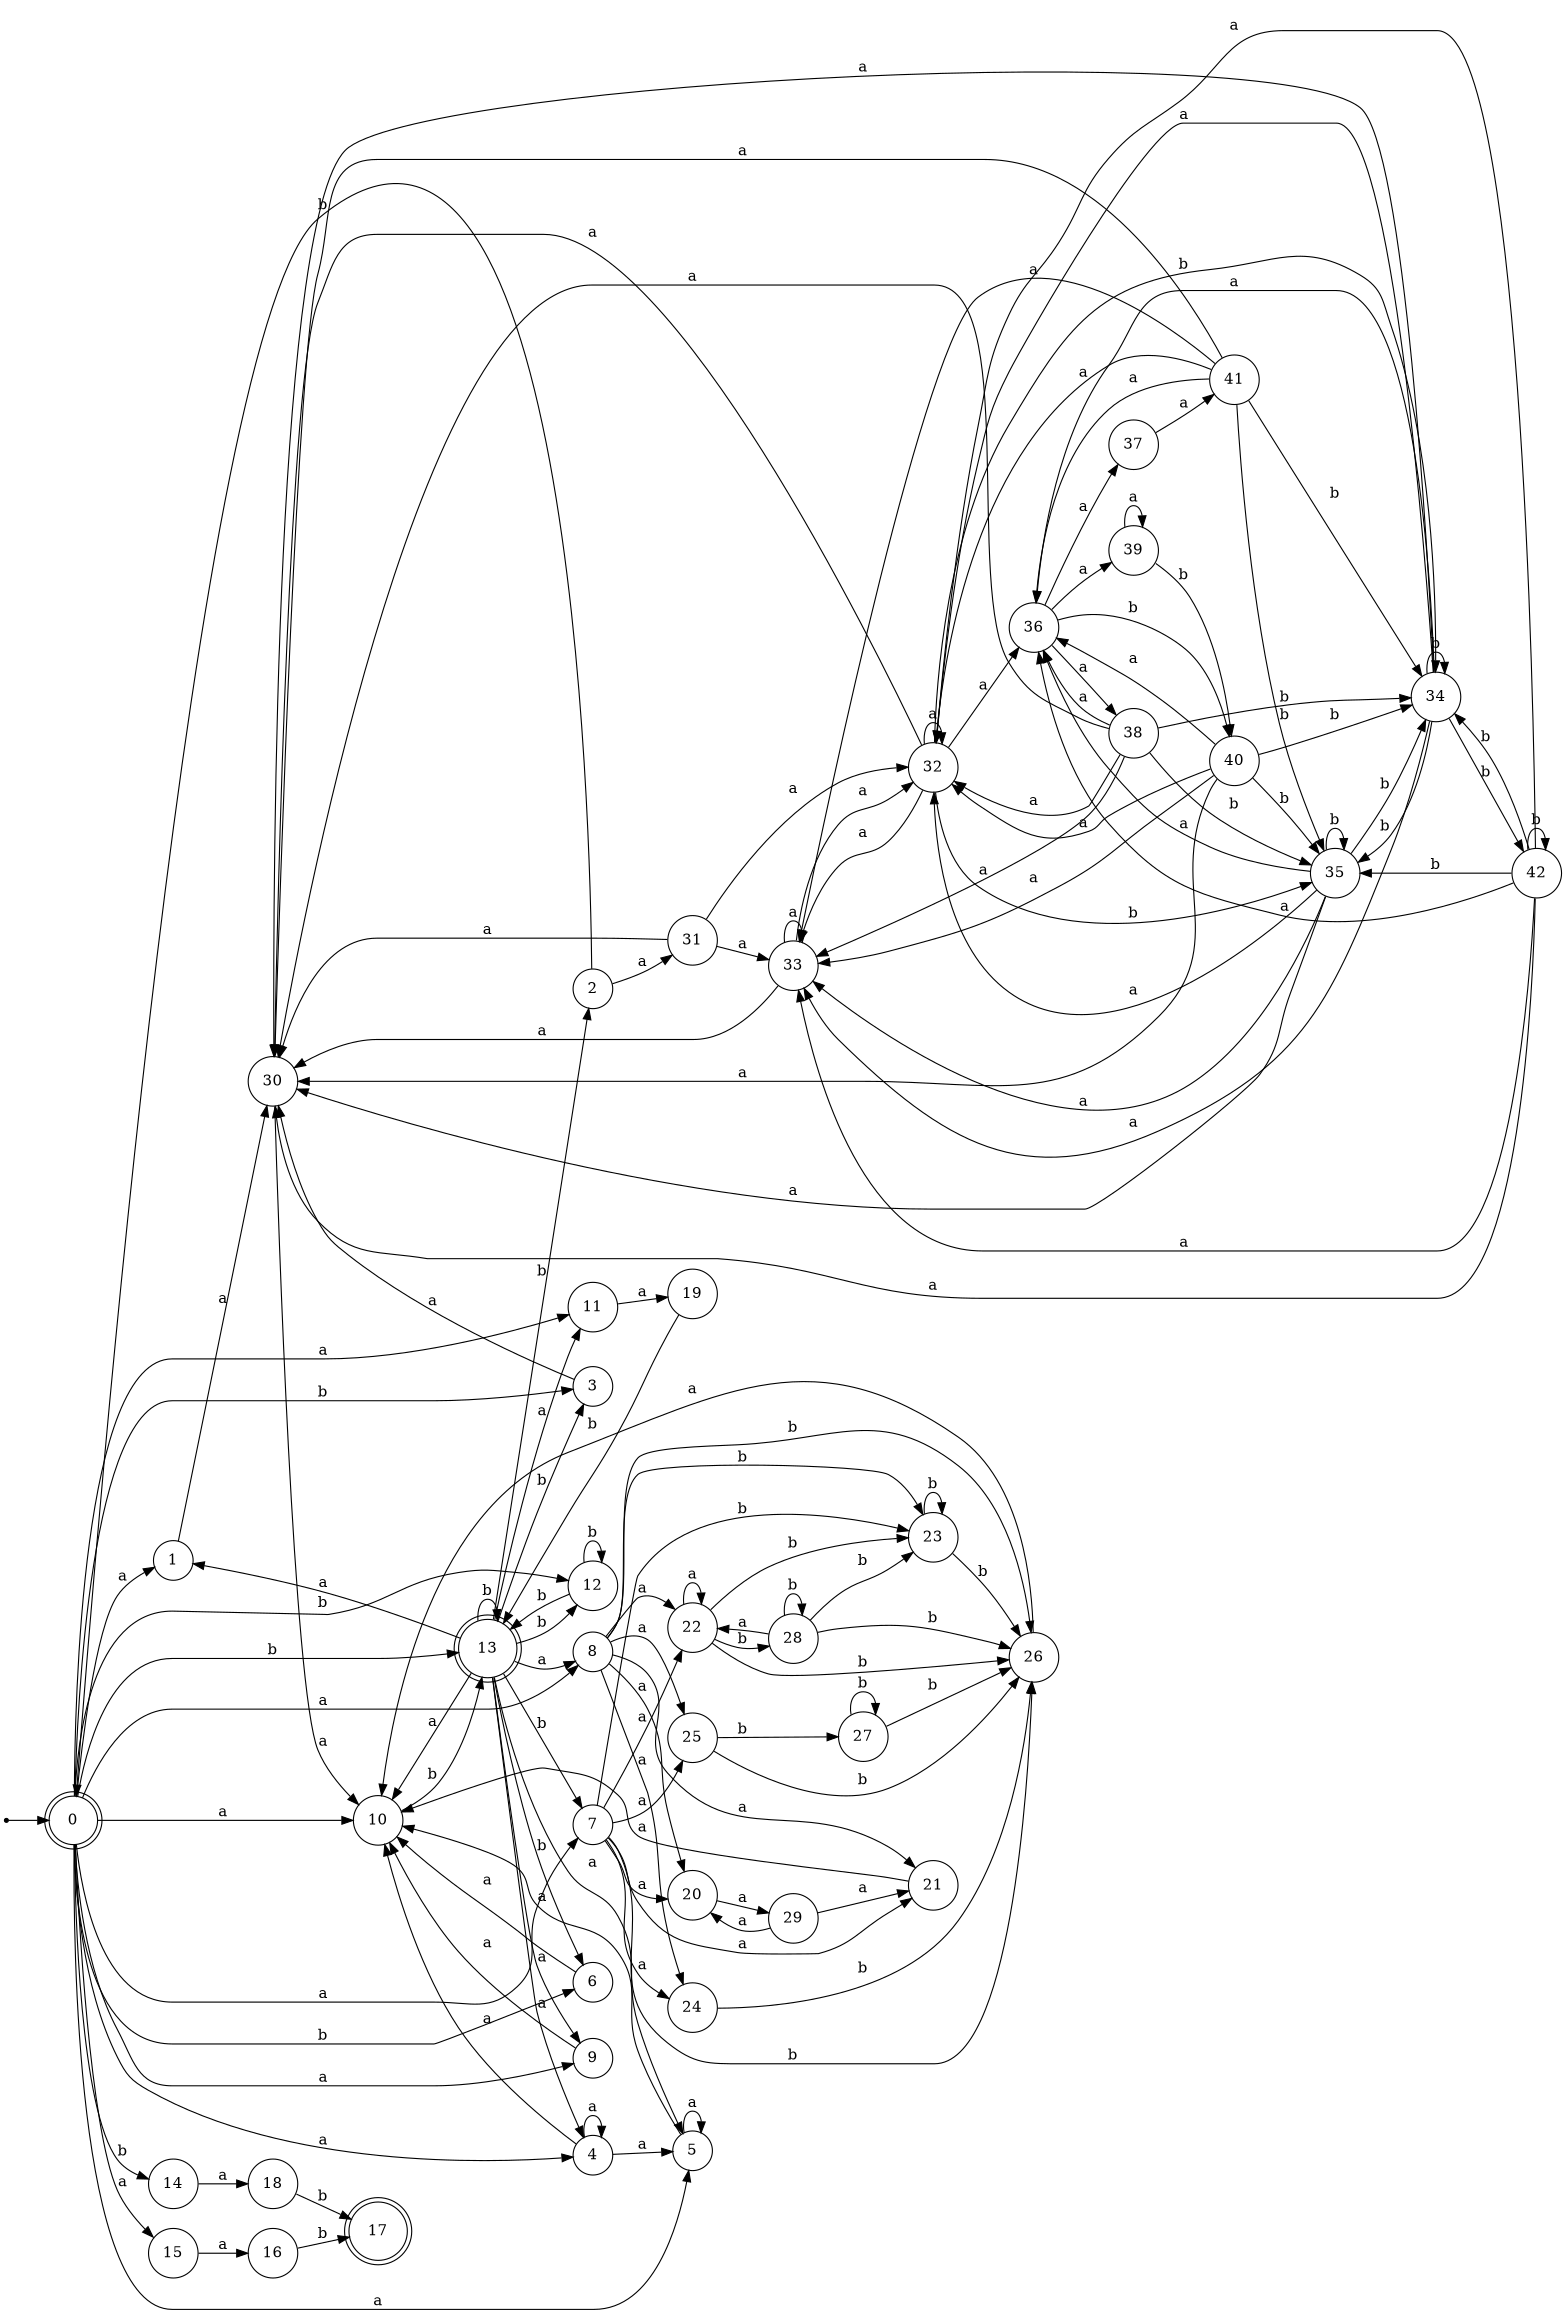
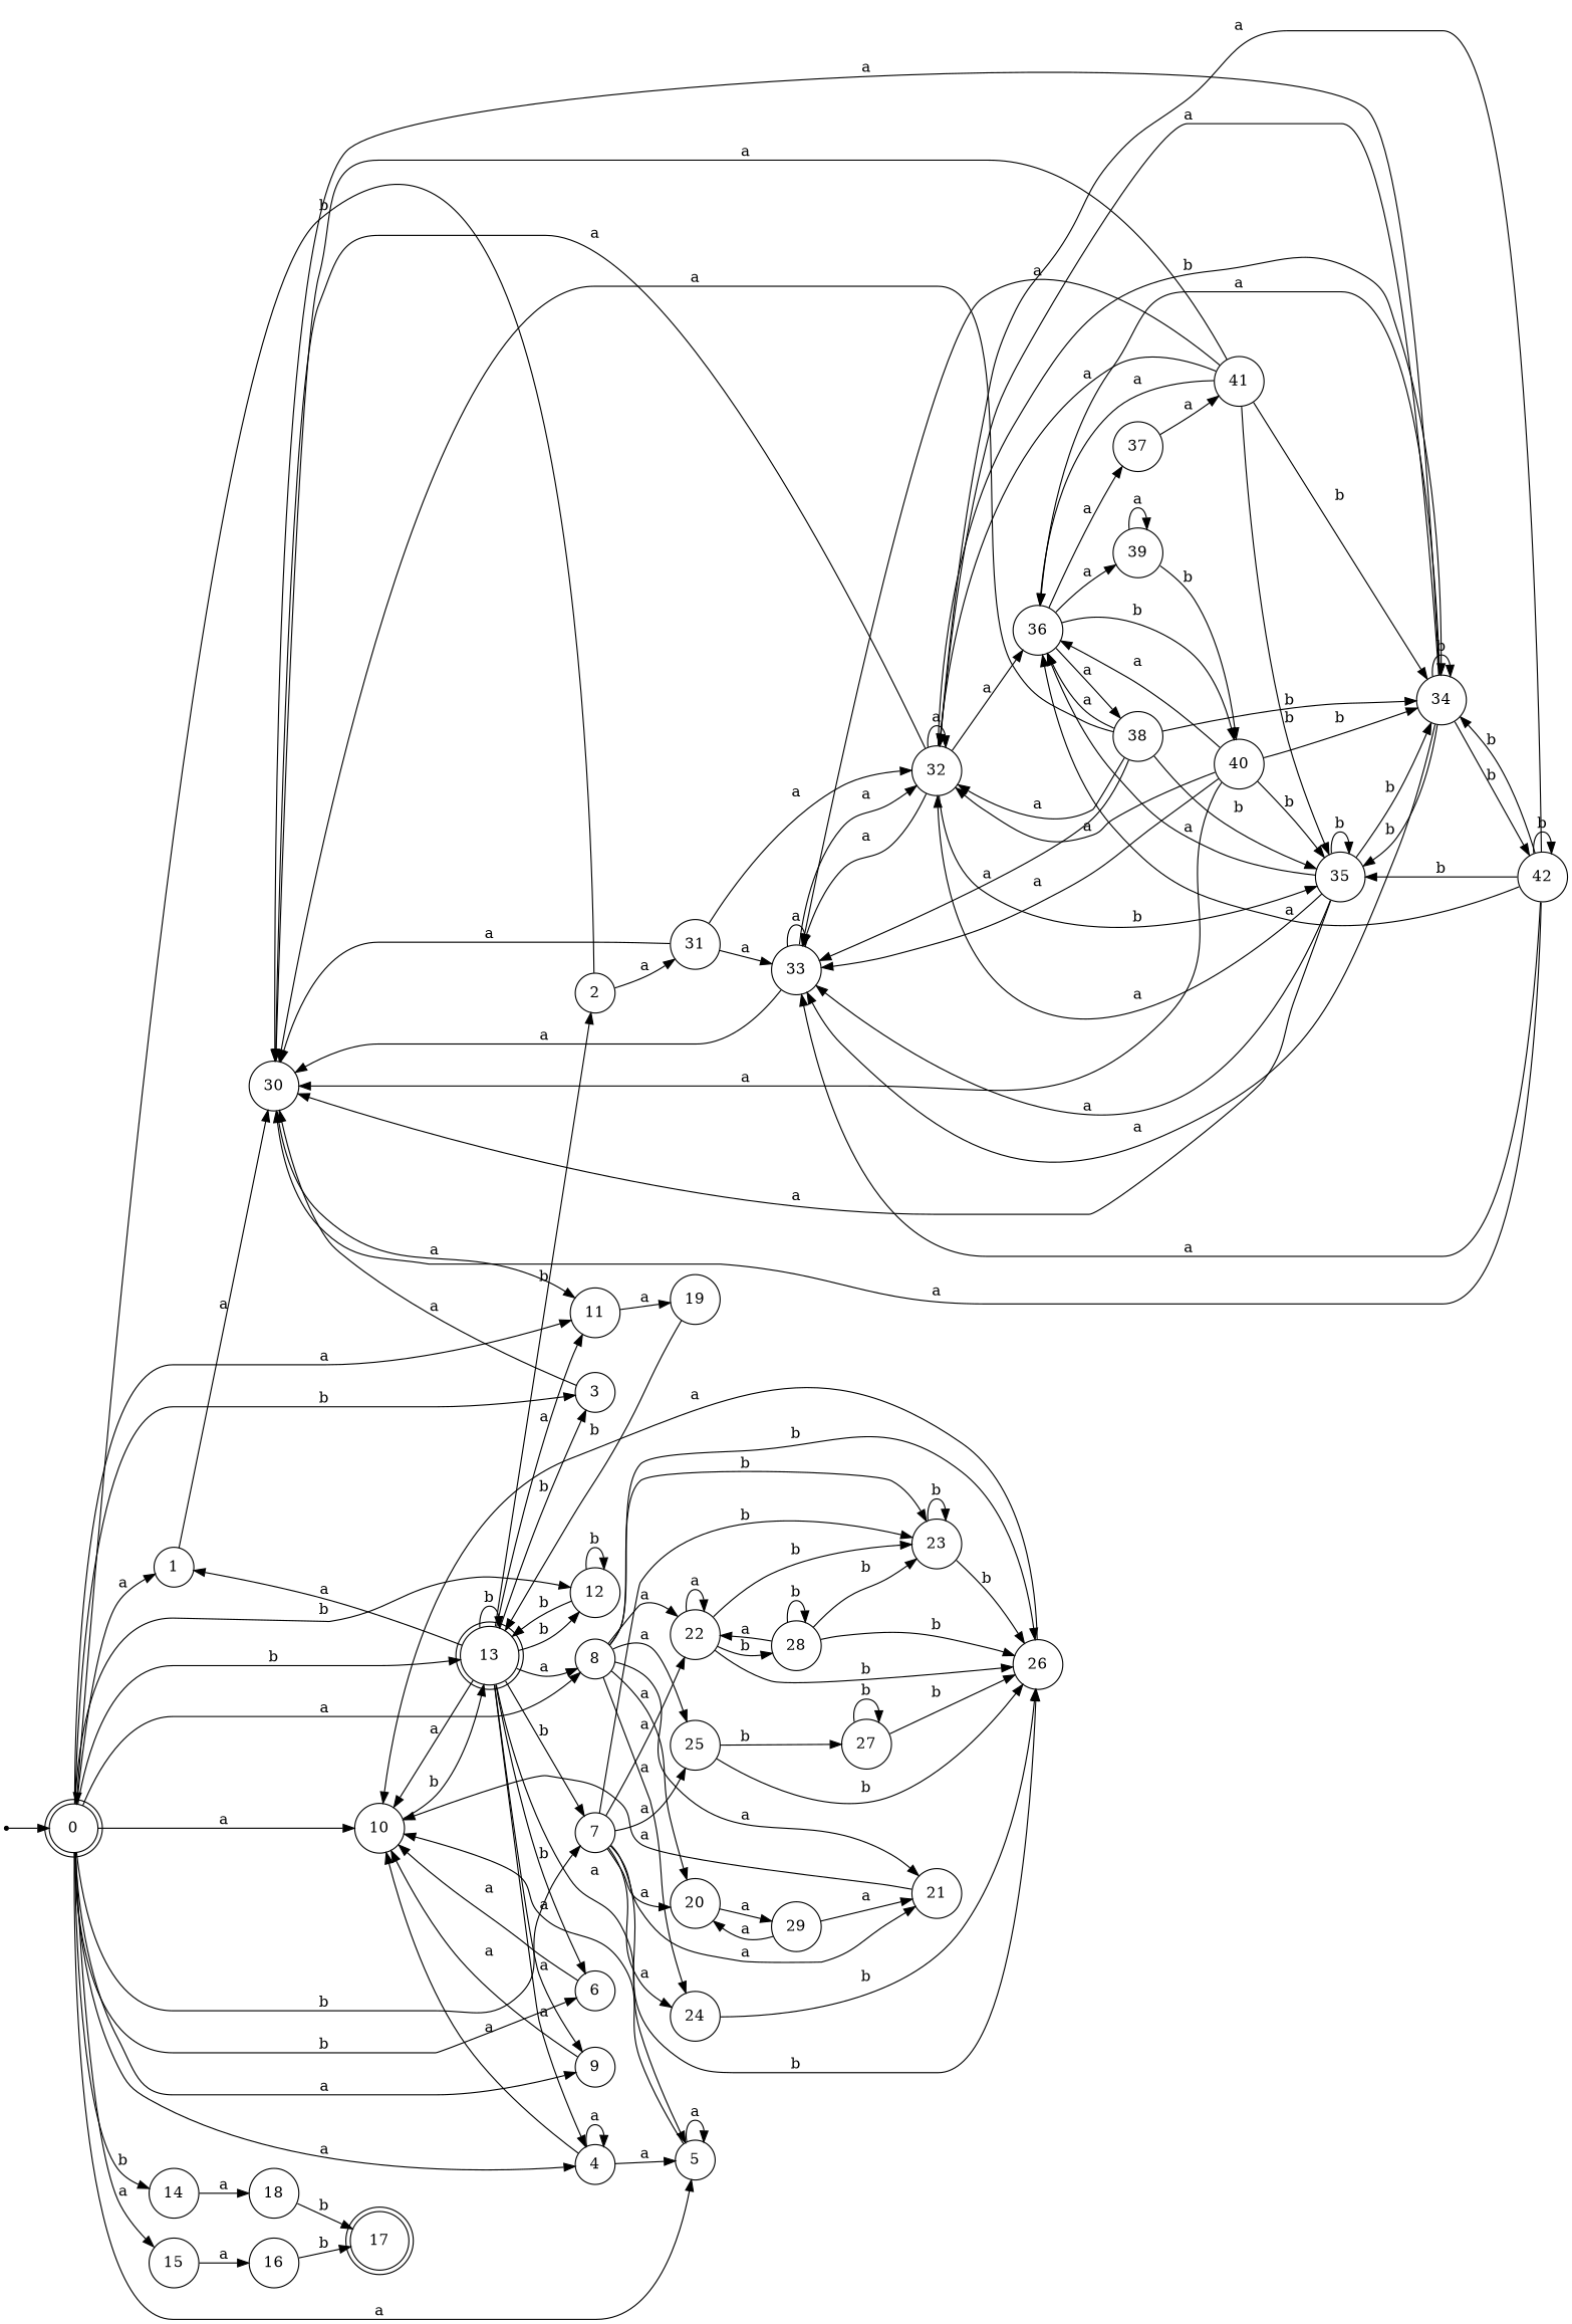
  digraph {
    rankdir=LR
    node [shape=circle]
    dummy0 [shape=point]
    0 [shape=doublecircle]
    1
    3
    4
    5
    6
    7
    8
    9
    10
    11
    12
    13 [shape=doublecircle]
    14
    15
    30
    2
    31
    20
    21
    22
    23
    24
    25
    26
    19
    18
    16
    32
    33
    29
    28
    27
    17 [shape=doublecircle]
    34
    35
    36
    42
    37
    38
    39
    40
    41
    dummy0 -> 0
    0 -> 1 [label=a]
    0 -> 3 [label=b]
    0 -> 4 [label=a]
    0 -> 5 [label=a]
    0 -> 6 [label=b]
-   0 -> 7 [label=a]
+   0 -> 7 [label=b]
    0 -> 8 [label=a]
    0 -> 9 [label=a]
    0 -> 10 [label=a]
    0 -> 11 [label=a]
    0 -> 12 [label=b]
    0 -> 13 [label=b]
    0 -> 14 [label=b]
    0 -> 15 [label=a]
    1 -> 30 [label=a]
    3 -> 30 [label=a]
    4 -> 4 [label=a]
    4 -> 5 [label=a]
    4 -> 10 [label=a]
    5 -> 5 [label=a]
    5 -> 10 [label=a]
    6 -> 10 [label=a]
    7 -> 20 [label=a]
    7 -> 21 [label=a]
    7 -> 22 [label=a]
    7 -> 23 [label=b]
    7 -> 24 [label=a]
    7 -> 25 [label=a]
    7 -> 26 [label=b]
    8 -> 20 [label=a]
    8 -> 21 [label=a]
    8 -> 22 [label=a]
    8 -> 23 [label=b]
    8 -> 24 [label=a]
    8 -> 25 [label=a]
    8 -> 26 [label=b]
    9 -> 10 [label=a]
    10 -> 13 [label=b]
    11 -> 19 [label=a]
    12 -> 12 [label=b]
    12 -> 13 [label=b]
    13 -> 1 [label=a]
    13 -> 3 [label=b]
    13 -> 4 [label=a]
    13 -> 5 [label=a]
    13 -> 6 [label=b]
    13 -> 7 [label=b]
    13 -> 8 [label=a]
    13 -> 9 [label=a]
    13 -> 10 [label=a]
    13 -> 11 [label=a]
    13 -> 12 [label=b]
    13 -> 13 [label=b]
    13 -> 2 [label=b]
    14 -> 18 [label=a]
    15 -> 16 [label=a]
-   30 -> 10 [label=a]
+   30 -> 11 [label=a]
    2 -> 0 [label=b]
    2 -> 31 [label=a]
    31 -> 30 [label=a]
    31 -> 32 [label=a]
    31 -> 33 [label=a]
    20 -> 29 [label=a]
    21 -> 10 [label=a]
    22 -> 22 [label=a]
    22 -> 23 [label=b]
    22 -> 26 [label=b]
    22 -> 28 [label=b]
    23 -> 23 [label=b]
    23 -> 26 [label=b]
    24 -> 26 [label=b]
    25 -> 26 [label=b]
    25 -> 27 [label=b]
    26 -> 10 [label=a]
    19 -> 13 [label=b]
    18 -> 17 [label=b]
    16 -> 17 [label=b]
    32 -> 30 [label=a]
    32 -> 32 [label=a]
    32 -> 33 [label=a]
    32 -> 34 [label=b]
    32 -> 35 [label=b]
    32 -> 36 [label=a]
    33 -> 30 [label=a]
    33 -> 32 [label=a]
    33 -> 33 [label=a]
    29 -> 20 [label=a]
    29 -> 21 [label=a]
    28 -> 22 [label=a]
    28 -> 23 [label=b]
    28 -> 26 [label=b]
    28 -> 28 [label=b]
    27 -> 26 [label=b]
    27 -> 27 [label=b]
    34 -> 30 [label=a]
    34 -> 32 [label=a]
    34 -> 33 [label=a]
    34 -> 34 [label=b]
    34 -> 35 [label=b]
    34 -> 36 [label=a]
    34 -> 42 [label=b]
    35 -> 30 [label=a]
    35 -> 32 [label=a]
    35 -> 33 [label=a]
    35 -> 34 [label=b]
    35 -> 35 [label=b]
    35 -> 36 [label=a]
    36 -> 37 [label=a]
    36 -> 38 [label=a]
    36 -> 39 [label=a]
    36 -> 40 [label=b]
    42 -> 30 [label=a]
    42 -> 32 [label=a]
    42 -> 33 [label=a]
    42 -> 34 [label=b]
    42 -> 35 [label=b]
    42 -> 36 [label=a]
    42 -> 42 [label=b]
    37 -> 41 [label=a]
    38 -> 30 [label=a]
    38 -> 32 [label=a]
    38 -> 33 [label=a]
    38 -> 34 [label=b]
    38 -> 35 [label=b]
    38 -> 36 [label=a]
    39 -> 39 [label=a]
    39 -> 40 [label=b]
    40 -> 30 [label=a]
    40 -> 32 [label=a]
    40 -> 33 [label=a]
    40 -> 34 [label=b]
    40 -> 35 [label=b]
    40 -> 36 [label=a]
    41 -> 30 [label=a]
    41 -> 32 [label=a]
    41 -> 33 [label=a]
    41 -> 34 [label=b]
    41 -> 35 [label=b]
    41 -> 36 [label=a]
  }
